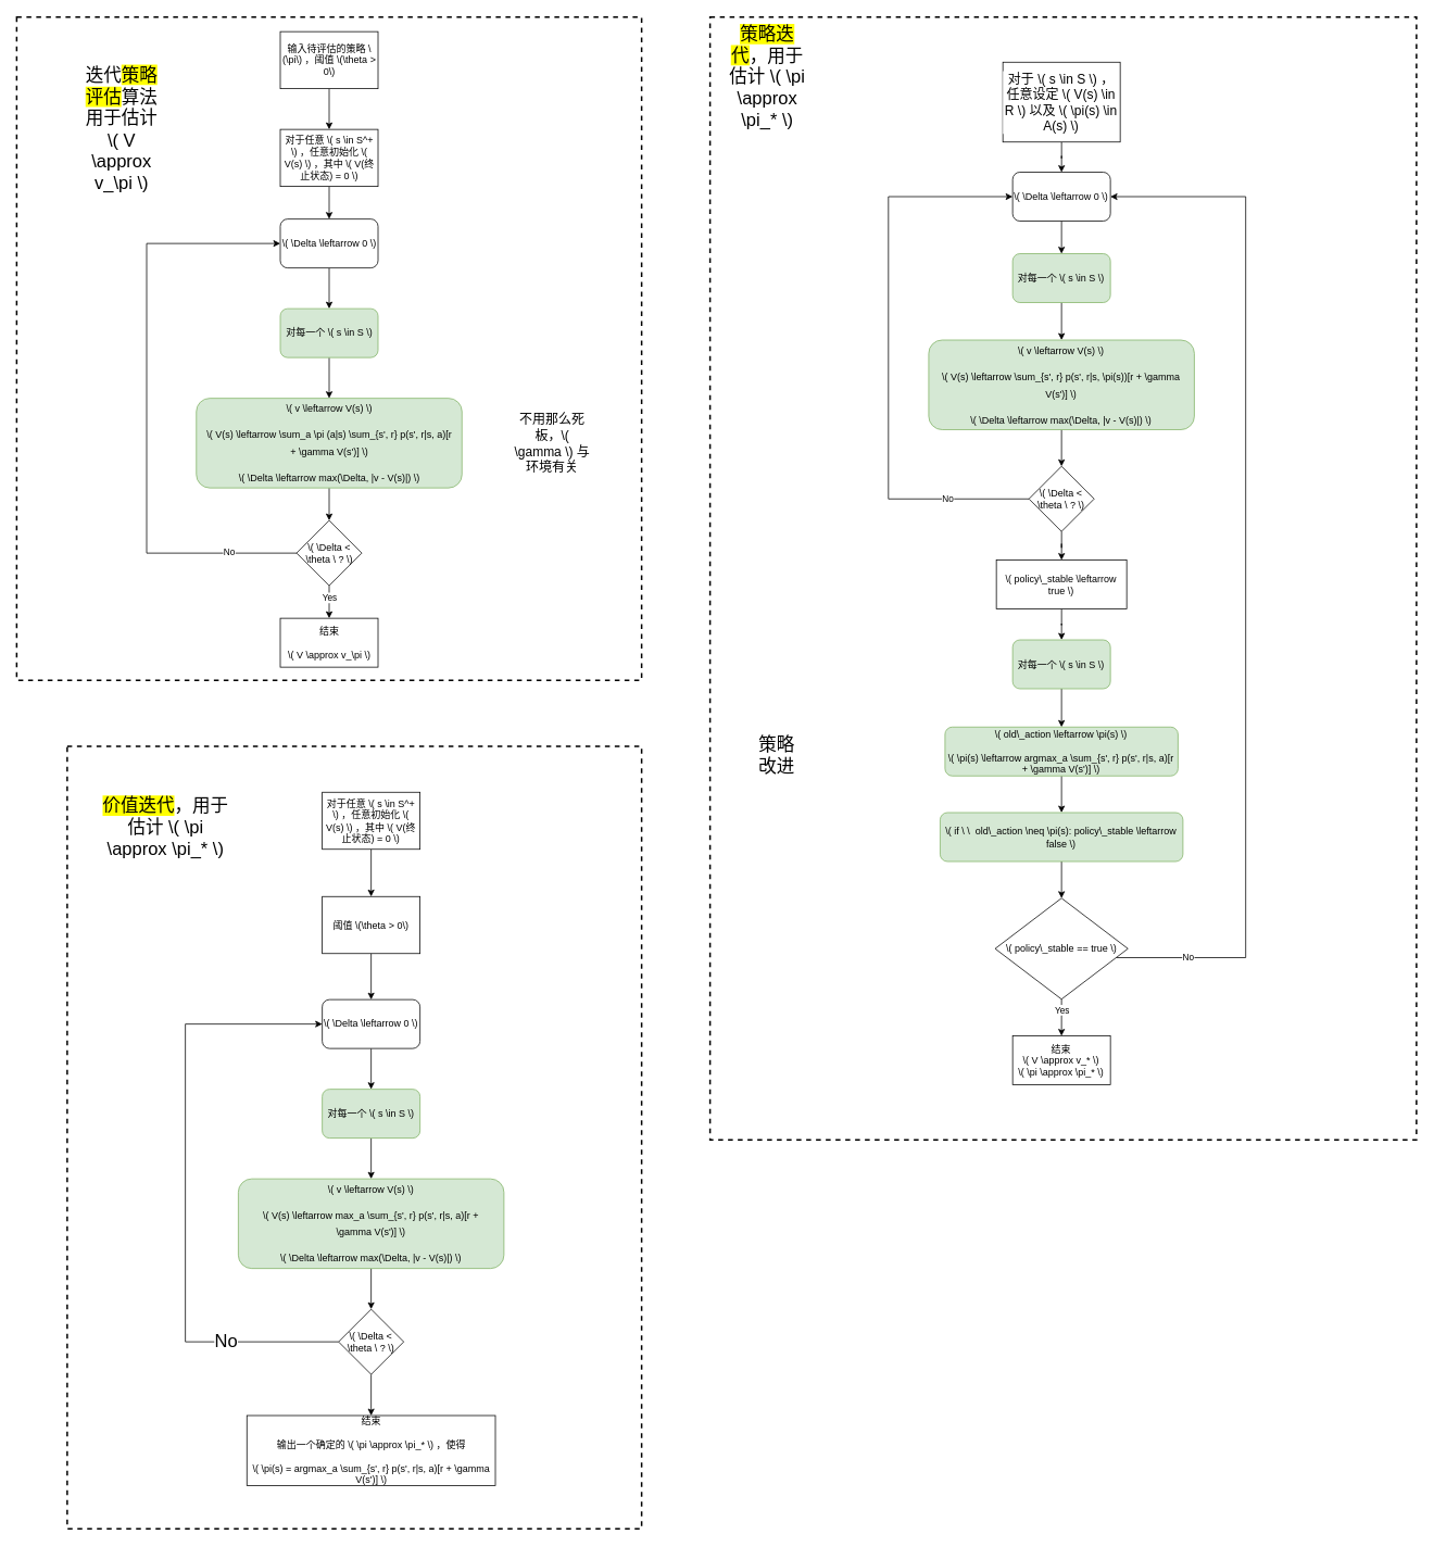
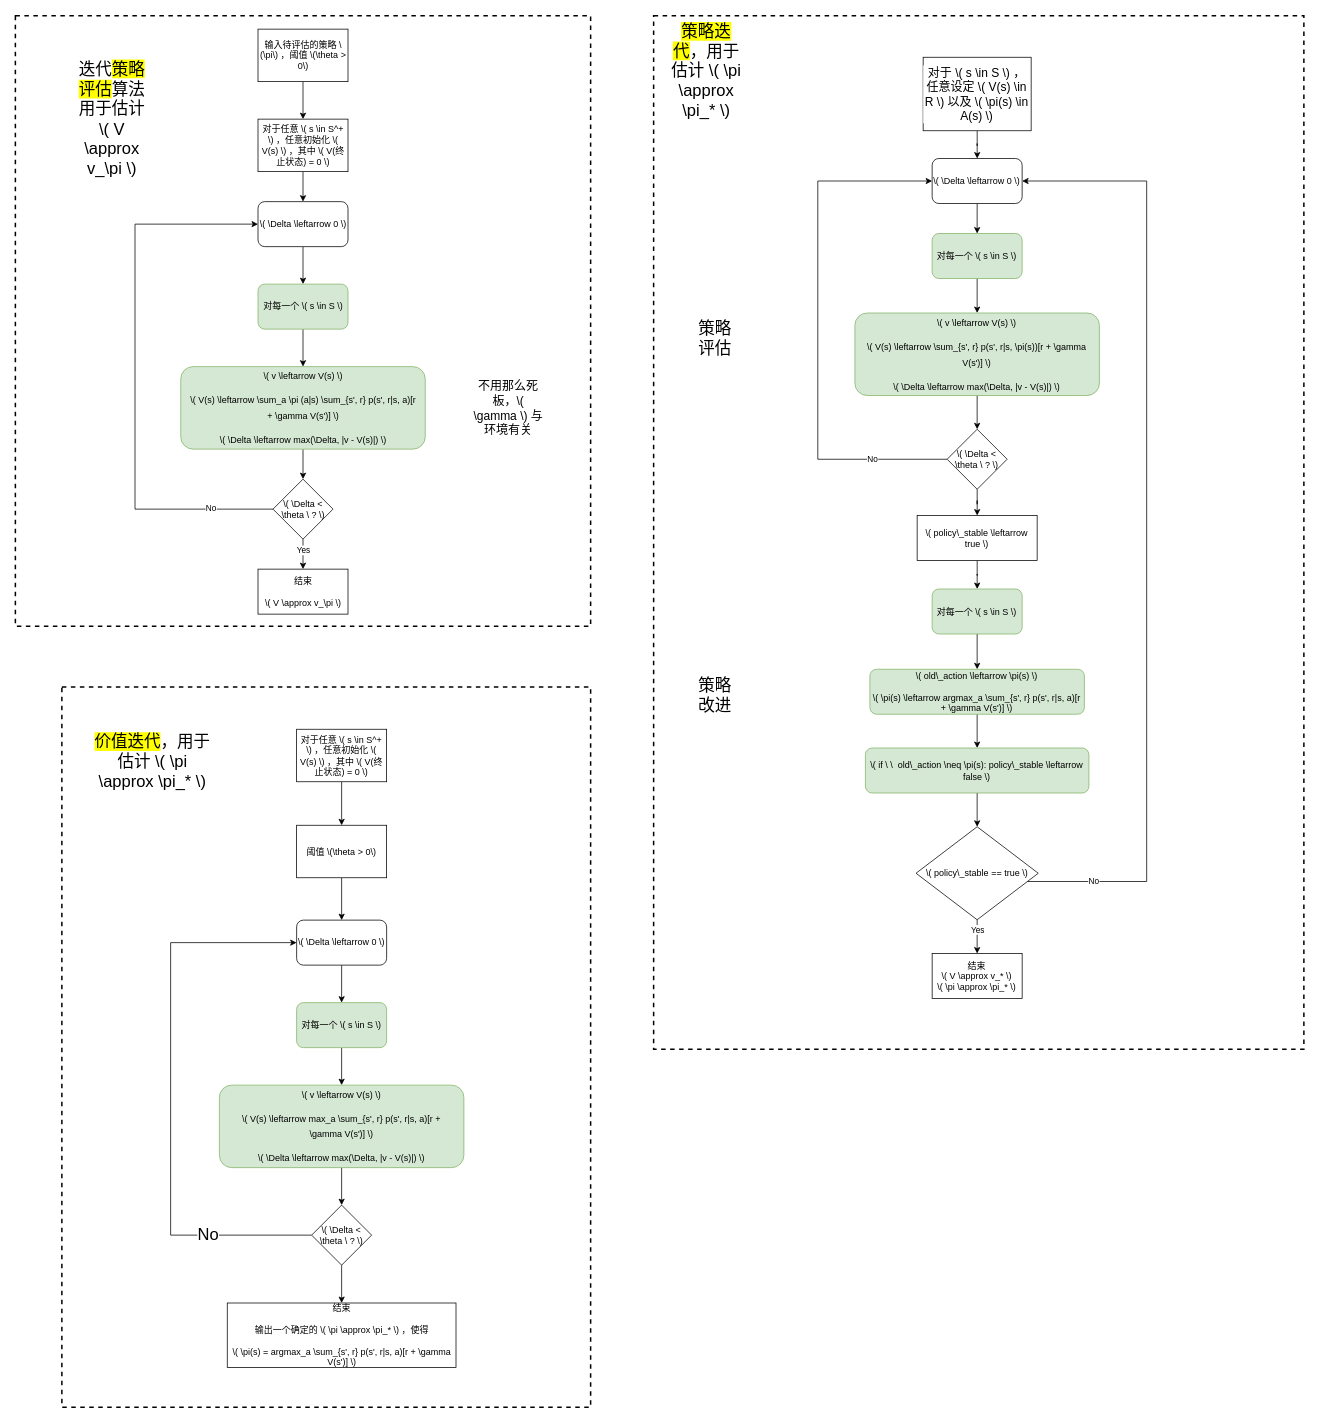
  <mxCell id="0" />
  <mxCell id="1" parent="0" />
  <mxCell id="2" value="" style="rounded=0;whiteSpace=wrap;html=1;dashed=1;labelBackgroundColor=#FFFFFF;fontSize=22;strokeWidth=2;" parent="1" vertex="1"><mxGeometry x="82" y="915" width="705" height="960.5" as="geometry" /></mxCell>
  <mxCell id="3" value="" style="rounded=0;whiteSpace=wrap;html=1;dashed=1;strokeWidth=2;" parent="1" vertex="1"><mxGeometry x="871" y="20" width="867" height="1378" as="geometry" /></mxCell>
  <mxCell id="4" value="" style="rounded=0;whiteSpace=wrap;html=1;strokeWidth=2;strokeColor=default;labelBorderColor=none;labelBackgroundColor=none;dashed=1;" parent="1" vertex="1"><mxGeometry x="20" y="20" width="767" height="814" as="geometry" /></mxCell>
  <mxCell id="5" value="" style="edgeStyle=orthogonalEdgeStyle;rounded=0;orthogonalLoop=1;jettySize=auto;html=1;" parent="1" source="6" target="8" edge="1"><mxGeometry relative="1" as="geometry" /></mxCell>
  <mxCell id="6" value="输入待评估的策略 \(\pi\) ，阈值 \(\theta &amp;gt; 0\)" style="rounded=0;whiteSpace=wrap;html=1;" parent="1" vertex="1"><mxGeometry x="343.5" y="38" width="120" height="70" as="geometry" /></mxCell>
  <mxCell id="7" value="" style="edgeStyle=orthogonalEdgeStyle;rounded=0;orthogonalLoop=1;jettySize=auto;html=1;" parent="1" source="8" target="10" edge="1"><mxGeometry relative="1" as="geometry" /></mxCell>
  <mxCell id="8" value="对于任意 \( s \in S^+ \) ，任意初始化 \( V(s) \) ，其中 \( V(终止状态) = 0 \)" style="rounded=0;whiteSpace=wrap;html=1;" parent="1" vertex="1"><mxGeometry x="343.5" y="158" width="120" height="70" as="geometry" /></mxCell>
  <mxCell id="9" value="" style="edgeStyle=orthogonalEdgeStyle;rounded=0;orthogonalLoop=1;jettySize=auto;html=1;" parent="1" source="10" target="12" edge="1"><mxGeometry relative="1" as="geometry" /></mxCell>
  <mxCell id="10" value="\( \Delta \leftarrow 0 \)" style="rounded=1;whiteSpace=wrap;html=1;" parent="1" vertex="1"><mxGeometry x="343.5" y="268" width="120" height="60" as="geometry" /></mxCell>
  <mxCell id="11" value="" style="edgeStyle=orthogonalEdgeStyle;rounded=0;orthogonalLoop=1;jettySize=auto;html=1;" parent="1" source="12" target="14" edge="1"><mxGeometry relative="1" as="geometry" /></mxCell>
  <mxCell id="12" value="对每一个 \( s \in S \)" style="rounded=1;whiteSpace=wrap;html=1;fillColor=#d5e8d4;strokeColor=#82b366;" parent="1" vertex="1"><mxGeometry x="343.5" y="378" width="120" height="60" as="geometry" /></mxCell>
  <mxCell id="13" value="" style="edgeStyle=orthogonalEdgeStyle;rounded=0;orthogonalLoop=1;jettySize=auto;html=1;" parent="1" source="14" target="19" edge="1"><mxGeometry relative="1" as="geometry" /></mxCell>
  <mxCell id="14" value="&lt;p style=&quot;line-height: 1.7;&quot;&gt;\( v \leftarrow V(s) \)&lt;/p&gt;&lt;p style=&quot;line-height: 1.7;&quot;&gt;\( V(s) \leftarrow \sum_a \pi (a|s) \sum_{s', r} p(s', r|s, a)[r + \gamma V(s')] \)&lt;/p&gt;&lt;p style=&quot;line-height: 1.7;&quot;&gt;\( \Delta \leftarrow max(\Delta, |v - V(s)|) \)&lt;/p&gt;" style="rounded=1;whiteSpace=wrap;html=1;spacing=9;fillColor=#d5e8d4;strokeColor=#82b366;" parent="1" vertex="1"><mxGeometry x="240.5" y="488" width="326" height="110" as="geometry" /></mxCell>
  <mxCell id="15" style="edgeStyle=orthogonalEdgeStyle;rounded=0;orthogonalLoop=1;jettySize=auto;html=1;exitX=0;exitY=0.5;exitDx=0;exitDy=0;entryX=0;entryY=0.5;entryDx=0;entryDy=0;" parent="1" source="19" target="10" edge="1"><mxGeometry relative="1" as="geometry"><Array as="points"><mxPoint x="179.5" y="678" /><mxPoint x="179.5" y="298" /></Array></mxGeometry></mxCell>
  <mxCell id="16" value="No" style="edgeLabel;html=1;align=center;verticalAlign=middle;resizable=0;points=[];" parent="15" vertex="1" connectable="0"><mxGeometry x="-0.773" y="-2" relative="1" as="geometry"><mxPoint as="offset" /></mxGeometry></mxCell>
  <mxCell id="17" style="edgeStyle=orthogonalEdgeStyle;rounded=0;orthogonalLoop=1;jettySize=auto;html=1;entryX=0.5;entryY=0;entryDx=0;entryDy=0;" parent="1" source="19" target="20" edge="1"><mxGeometry relative="1" as="geometry" /></mxCell>
  <mxCell id="18" value="Yes" style="edgeLabel;html=1;align=center;verticalAlign=middle;resizable=0;points=[];" parent="17" vertex="1" connectable="0"><mxGeometry x="-0.306" relative="1" as="geometry"><mxPoint as="offset" /></mxGeometry></mxCell>
  <mxCell id="19" value="\( \Delta &amp;lt; \theta \ ? \)" style="rhombus;whiteSpace=wrap;html=1;" parent="1" vertex="1"><mxGeometry x="363.5" y="638" width="80" height="80" as="geometry" /></mxCell>
  <mxCell id="20" value="结束&lt;br&gt;&lt;br&gt;\( V \approx v_\pi \)" style="rounded=0;whiteSpace=wrap;html=1;" parent="1" vertex="1"><mxGeometry x="343.5" y="758" width="120" height="60" as="geometry" /></mxCell>
  <mxCell id="21" value="&lt;font style=&quot;font-size: 22px;&quot;&gt;迭代&lt;span style=&quot;background-color: rgb(255, 255, 0); font-size: 22px;&quot;&gt;策略评估&lt;/span&gt;算法&lt;br style=&quot;font-size: 22px;&quot;&gt;用于估计&lt;br style=&quot;font-size: 22px;&quot;&gt;\( V \approx v_\pi \)&lt;/font&gt;" style="text;html=1;strokeColor=none;fillColor=none;align=center;verticalAlign=middle;whiteSpace=wrap;rounded=0;dashed=1;labelBackgroundColor=none;labelBorderColor=none;fontSize=22;" parent="1" vertex="1"><mxGeometry x="99.5" y="112" width="98" height="91" as="geometry" /></mxCell>
  <mxCell id="22" value="&lt;span style=&quot;&quot;&gt;不用那么死板，\( \gamma \) 与环境有关&lt;/span&gt;" style="text;html=1;strokeColor=none;fillColor=none;align=center;verticalAlign=middle;whiteSpace=wrap;rounded=0;dashed=1;labelBackgroundColor=#FFFFFF;labelBorderColor=none;fontSize=16;" parent="1" vertex="1"><mxGeometry x="627" y="511" width="101" height="64" as="geometry" /></mxCell>
  <mxCell id="23" value="" style="edgeStyle=orthogonalEdgeStyle;rounded=0;orthogonalLoop=1;jettySize=auto;html=1;" parent="1" source="24" target="26" edge="1"><mxGeometry relative="1" as="geometry" /></mxCell>
  <mxCell id="24" value="对于 \( s \in S \) ，任意设定 \( V(s) \in R \) 以及 \( \pi(s) \in A(s) \)" style="whiteSpace=wrap;html=1;labelBackgroundColor=#FFFFFF;labelBorderColor=none;fontSize=16;strokeColor=default;strokeWidth=1;" parent="1" vertex="1"><mxGeometry x="1230.36" y="75.5" width="144" height="98" as="geometry" /></mxCell>
  <mxCell id="25" value="" style="edgeStyle=orthogonalEdgeStyle;rounded=0;orthogonalLoop=1;jettySize=auto;html=1;" parent="1" source="26" target="28" edge="1"><mxGeometry relative="1" as="geometry" /></mxCell>
  <mxCell id="26" value="\( \Delta \leftarrow 0 \)" style="rounded=1;whiteSpace=wrap;html=1;" parent="1" vertex="1"><mxGeometry x="1242.36" y="210.5" width="120" height="60" as="geometry" /></mxCell>
  <mxCell id="27" value="" style="edgeStyle=orthogonalEdgeStyle;rounded=0;orthogonalLoop=1;jettySize=auto;html=1;" parent="1" source="28" target="30" edge="1"><mxGeometry relative="1" as="geometry" /></mxCell>
  <mxCell id="28" value="对每一个 \( s \in S \)" style="rounded=1;whiteSpace=wrap;html=1;fillColor=#d5e8d4;strokeColor=#82b366;" parent="1" vertex="1"><mxGeometry x="1242.36" y="310.5" width="120" height="60" as="geometry" /></mxCell>
  <mxCell id="29" value="" style="edgeStyle=orthogonalEdgeStyle;rounded=0;orthogonalLoop=1;jettySize=auto;html=1;" parent="1" source="30" target="34" edge="1"><mxGeometry relative="1" as="geometry" /></mxCell>
  <mxCell id="30" value="&lt;p style=&quot;line-height: 1.7;&quot;&gt;\( v \leftarrow V(s) \)&lt;/p&gt;&lt;p style=&quot;line-height: 1.7;&quot;&gt;\( V(s) \leftarrow \sum_{s', r} p(s', r|s, \pi(s))[r + \gamma V(s')] \)&lt;/p&gt;&lt;p style=&quot;line-height: 1.7;&quot;&gt;\( \Delta \leftarrow max(\Delta, |v - V(s)|) \)&lt;/p&gt;" style="rounded=1;whiteSpace=wrap;html=1;spacing=9;fillColor=#d5e8d4;strokeColor=#82b366;" parent="1" vertex="1"><mxGeometry x="1139.36" y="416.5" width="326" height="110" as="geometry" /></mxCell>
  <mxCell id="31" style="edgeStyle=orthogonalEdgeStyle;rounded=0;orthogonalLoop=1;jettySize=auto;html=1;entryX=0;entryY=0.5;entryDx=0;entryDy=0;exitX=0;exitY=0.5;exitDx=0;exitDy=0;" parent="1" source="34" target="26" edge="1"><mxGeometry relative="1" as="geometry"><Array as="points"><mxPoint x="1089.86" y="611.5" /><mxPoint x="1089.86" y="240.5" /></Array></mxGeometry></mxCell>
  <mxCell id="32" value="No" style="edgeLabel;html=1;align=center;verticalAlign=middle;resizable=0;points=[];" parent="31" vertex="1" connectable="0"><mxGeometry x="-0.713" y="-1" relative="1" as="geometry"><mxPoint as="offset" /></mxGeometry></mxCell>
  <mxCell id="33" value="" style="edgeStyle=orthogonalEdgeStyle;rounded=0;orthogonalLoop=1;jettySize=auto;html=1;" parent="1" source="34" target="36" edge="1"><mxGeometry relative="1" as="geometry" /></mxCell>
  <mxCell id="34" value="\( \Delta &amp;lt; \theta \ ? \)" style="rhombus;whiteSpace=wrap;html=1;" parent="1" vertex="1"><mxGeometry x="1262.36" y="571.5" width="80" height="80" as="geometry" /></mxCell>
  <mxCell id="35" value="" style="edgeStyle=orthogonalEdgeStyle;rounded=0;orthogonalLoop=1;jettySize=auto;html=1;" parent="1" source="36" target="38" edge="1"><mxGeometry relative="1" as="geometry" /></mxCell>
  <mxCell id="36" value="\( policy\_stable \leftarrow true \)" style="rounded=0;whiteSpace=wrap;html=1;" parent="1" vertex="1"><mxGeometry x="1222.36" y="686.5" width="160" height="60" as="geometry" /></mxCell>
  <mxCell id="37" value="" style="edgeStyle=orthogonalEdgeStyle;rounded=0;orthogonalLoop=1;jettySize=auto;html=1;" parent="1" source="38" target="40" edge="1"><mxGeometry relative="1" as="geometry" /></mxCell>
  <mxCell id="38" value="对每一个 \( s \in S \)" style="rounded=1;whiteSpace=wrap;html=1;fillColor=#d5e8d4;strokeColor=#82b366;" parent="1" vertex="1"><mxGeometry x="1242.36" y="784.5" width="120" height="60" as="geometry" /></mxCell>
  <mxCell id="39" value="" style="edgeStyle=orthogonalEdgeStyle;rounded=0;orthogonalLoop=1;jettySize=auto;html=1;" parent="1" source="40" target="42" edge="1"><mxGeometry relative="1" as="geometry" /></mxCell>
  <mxCell id="40" value="\( old\_action \leftarrow \pi(s) \)&lt;br&gt;&lt;br&gt;\( \pi(s) \leftarrow argmax_a \sum_{s', r} p(s', r|s, a)[r + \gamma V(s')] \)" style="rounded=1;whiteSpace=wrap;html=1;fillColor=#d5e8d4;strokeColor=#82b366;" parent="1" vertex="1"><mxGeometry x="1159.36" y="891.5" width="286" height="60" as="geometry" /></mxCell>
  <mxCell id="41" value="" style="edgeStyle=orthogonalEdgeStyle;rounded=0;orthogonalLoop=1;jettySize=auto;html=1;" parent="1" source="42" target="47" edge="1"><mxGeometry relative="1" as="geometry" /></mxCell>
  <mxCell id="42" value="\( if \ \&amp;nbsp; old\_action \neq \pi(s): policy\_stable \leftarrow false \)" style="rounded=1;whiteSpace=wrap;html=1;fillColor=#d5e8d4;strokeColor=#82b366;" parent="1" vertex="1"><mxGeometry x="1153.36" y="996.5" width="298" height="60" as="geometry" /></mxCell>
  <mxCell id="43" style="edgeStyle=orthogonalEdgeStyle;rounded=0;orthogonalLoop=1;jettySize=auto;html=1;entryX=1;entryY=0.5;entryDx=0;entryDy=0;" parent="1" source="47" target="26" edge="1"><mxGeometry relative="1" as="geometry"><Array as="points"><mxPoint x="1528.36" y="1174.5" /><mxPoint x="1528.36" y="240.5" /></Array></mxGeometry></mxCell>
  <mxCell id="44" value="No" style="edgeLabel;html=1;align=center;verticalAlign=middle;resizable=0;points=[];" parent="43" vertex="1" connectable="0"><mxGeometry x="-0.86" y="1" relative="1" as="geometry"><mxPoint as="offset" /></mxGeometry></mxCell>
  <mxCell id="45" value="" style="edgeStyle=orthogonalEdgeStyle;rounded=0;orthogonalLoop=1;jettySize=auto;html=1;" parent="1" source="47" target="48" edge="1"><mxGeometry relative="1" as="geometry" /></mxCell>
  <mxCell id="46" value="Yes" style="edgeLabel;html=1;align=center;verticalAlign=middle;resizable=0;points=[];" parent="45" vertex="1" connectable="0"><mxGeometry x="-0.407" relative="1" as="geometry"><mxPoint as="offset" /></mxGeometry></mxCell>
  <mxCell id="47" value="\( policy\_stable == true \)" style="rhombus;whiteSpace=wrap;html=1;" parent="1" vertex="1"><mxGeometry x="1220.86" y="1101.5" width="163" height="124" as="geometry" /></mxCell>
  <mxCell id="48" value="结束&lt;br&gt;\( V \approx v_* \)&lt;br&gt;\( \pi \approx \pi_* \)" style="rounded=0;whiteSpace=wrap;html=1;" parent="1" vertex="1"><mxGeometry x="1242.36" y="1270.5" width="120" height="60" as="geometry" /></mxCell>
  <mxCell id="49" value="&lt;span style=&quot;background-color: rgb(255, 255, 0);&quot;&gt;策略迭代&lt;/span&gt;，用于估计 \( \pi \approx \pi_* \)" style="text;html=1;strokeColor=none;fillColor=none;align=center;verticalAlign=middle;whiteSpace=wrap;rounded=0;dashed=1;fontSize=22;" parent="1" vertex="1"><mxGeometry x="887" y="39" width="109" height="110" as="geometry" /></mxCell>
+ <mxCell id="50" value="策略评估" style="text;html=1;strokeColor=none;fillColor=none;align=center;verticalAlign=middle;whiteSpace=wrap;rounded=0;dashed=1;labelBackgroundColor=#FFFFFF;fontSize=22;" parent="1" vertex="1"><mxGeometry x="923" y="436" width="60" height="30" as="geometry" /></mxCell>
  <mxCell id="51" value="策略改进" style="text;html=1;strokeColor=none;fillColor=none;align=center;verticalAlign=middle;whiteSpace=wrap;rounded=0;dashed=1;labelBackgroundColor=#FFFFFF;fontSize=22;" parent="1" vertex="1"><mxGeometry x="923" y="912" width="60" height="30" as="geometry" /></mxCell>
  <mxCell id="52" value="" style="edgeStyle=orthogonalEdgeStyle;rounded=0;orthogonalLoop=1;jettySize=auto;html=1;fontSize=22;" parent="1" source="53" target="55" edge="1"><mxGeometry relative="1" as="geometry" /></mxCell>
  <mxCell id="53" value="对于任意 \( s \in S^+ \) ，任意初始化 \( V(s) \) ，其中 \( V(终止状态) = 0 \)" style="rounded=0;whiteSpace=wrap;html=1;" parent="1" vertex="1"><mxGeometry x="395" y="971.5" width="120" height="70" as="geometry" /></mxCell>
  <mxCell id="54" value="" style="edgeStyle=orthogonalEdgeStyle;rounded=0;orthogonalLoop=1;jettySize=auto;html=1;fontSize=22;" parent="1" source="55" target="57" edge="1"><mxGeometry relative="1" as="geometry" /></mxCell>
  <mxCell id="55" value="阈值 \(\theta &amp;gt; 0\)" style="rounded=0;whiteSpace=wrap;html=1;" parent="1" vertex="1"><mxGeometry x="395" y="1099.5" width="120" height="70" as="geometry" /></mxCell>
  <mxCell id="56" value="" style="edgeStyle=orthogonalEdgeStyle;rounded=0;orthogonalLoop=1;jettySize=auto;html=1;fontSize=22;" parent="1" source="57" target="59" edge="1"><mxGeometry relative="1" as="geometry" /></mxCell>
  <mxCell id="57" value="\( \Delta \leftarrow 0 \)" style="rounded=1;whiteSpace=wrap;html=1;" parent="1" vertex="1"><mxGeometry x="395" y="1226" width="120" height="60" as="geometry" /></mxCell>
  <mxCell id="58" value="" style="edgeStyle=orthogonalEdgeStyle;rounded=0;orthogonalLoop=1;jettySize=auto;html=1;fontSize=22;" parent="1" source="59" target="61" edge="1"><mxGeometry relative="1" as="geometry" /></mxCell>
  <mxCell id="59" value="对每一个 \( s \in S \)" style="rounded=1;whiteSpace=wrap;html=1;fillColor=#d5e8d4;strokeColor=#82b366;" parent="1" vertex="1"><mxGeometry x="395" y="1336" width="120" height="60" as="geometry" /></mxCell>
  <mxCell id="60" value="" style="edgeStyle=orthogonalEdgeStyle;rounded=0;orthogonalLoop=1;jettySize=auto;html=1;fontSize=22;" parent="1" source="61" target="65" edge="1"><mxGeometry relative="1" as="geometry" /></mxCell>
  <mxCell id="61" value="&lt;p style=&quot;line-height: 1.7;&quot;&gt;\( v \leftarrow V(s) \)&lt;/p&gt;&lt;p style=&quot;line-height: 1.7;&quot;&gt;\( V(s) \leftarrow max_a \sum_{s', r} p(s', r|s, a)[r + \gamma V(s')] \)&lt;/p&gt;&lt;p style=&quot;line-height: 1.7;&quot;&gt;\( \Delta \leftarrow max(\Delta, |v - V(s)|) \)&lt;/p&gt;" style="rounded=1;whiteSpace=wrap;html=1;spacing=9;fillColor=#d5e8d4;strokeColor=#82b366;" parent="1" vertex="1"><mxGeometry x="292" y="1446" width="326" height="110" as="geometry" /></mxCell>
  <mxCell id="62" style="edgeStyle=orthogonalEdgeStyle;rounded=0;orthogonalLoop=1;jettySize=auto;html=1;entryX=0;entryY=0.5;entryDx=0;entryDy=0;fontSize=22;" parent="1" source="65" target="57" edge="1"><mxGeometry relative="1" as="geometry"><Array as="points"><mxPoint x="227" y="1646.5" /><mxPoint x="227" y="1256.5" /></Array></mxGeometry></mxCell>
  <mxCell id="63" value="No" style="edgeLabel;html=1;align=center;verticalAlign=middle;resizable=0;points=[];fontSize=22;" parent="62" vertex="1" connectable="0"><mxGeometry x="-0.628" y="-1" relative="1" as="geometry"><mxPoint as="offset" /></mxGeometry></mxCell>
  <mxCell id="64" value="" style="edgeStyle=orthogonalEdgeStyle;rounded=0;orthogonalLoop=1;jettySize=auto;html=1;fontSize=22;" parent="1" source="65" target="66" edge="1"><mxGeometry relative="1" as="geometry" /></mxCell>
  <mxCell id="65" value="\( \Delta &amp;lt; \theta \ ? \)" style="rhombus;whiteSpace=wrap;html=1;" parent="1" vertex="1"><mxGeometry x="415" y="1606" width="80" height="80" as="geometry" /></mxCell>
  <mxCell id="66" value="结束&lt;br&gt;&lt;br&gt;输出一个确定的 \( \pi \approx \pi_* \) ，使得&lt;br&gt;&lt;br&gt;\( \pi(s) = argmax_a \sum_{s', r} p(s', r|s, a)[r + \gamma V(s')] \)" style="rounded=0;whiteSpace=wrap;html=1;" parent="1" vertex="1"><mxGeometry x="302.5" y="1736.5" width="305" height="86" as="geometry" /></mxCell>
  <mxCell id="67" value="&lt;span style=&quot;background-color: rgb(255, 255, 0);&quot;&gt;价值迭代&lt;/span&gt;，用于估计 \( \pi \approx \pi_* \)" style="text;html=1;strokeColor=none;fillColor=none;align=center;verticalAlign=middle;whiteSpace=wrap;rounded=0;dashed=1;labelBackgroundColor=#FFFFFF;fontSize=22;" parent="1" vertex="1"><mxGeometry x="118" y="948" width="170" height="134" as="geometry" /></mxCell>
